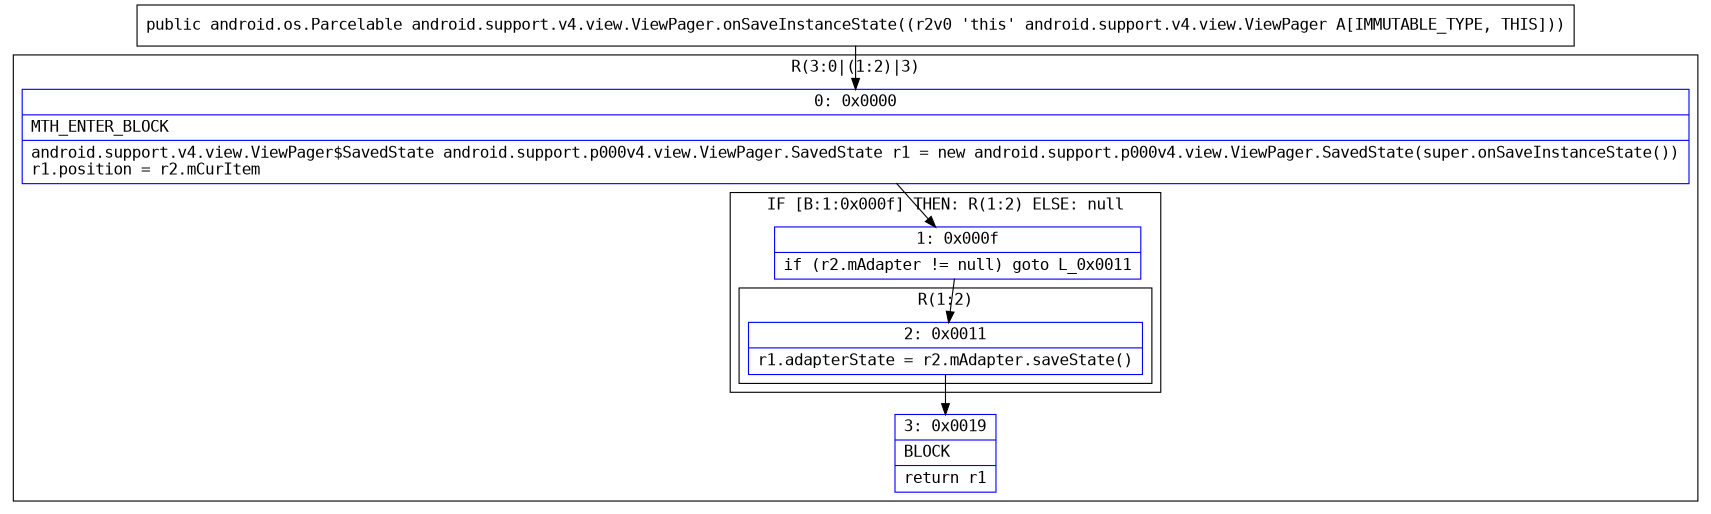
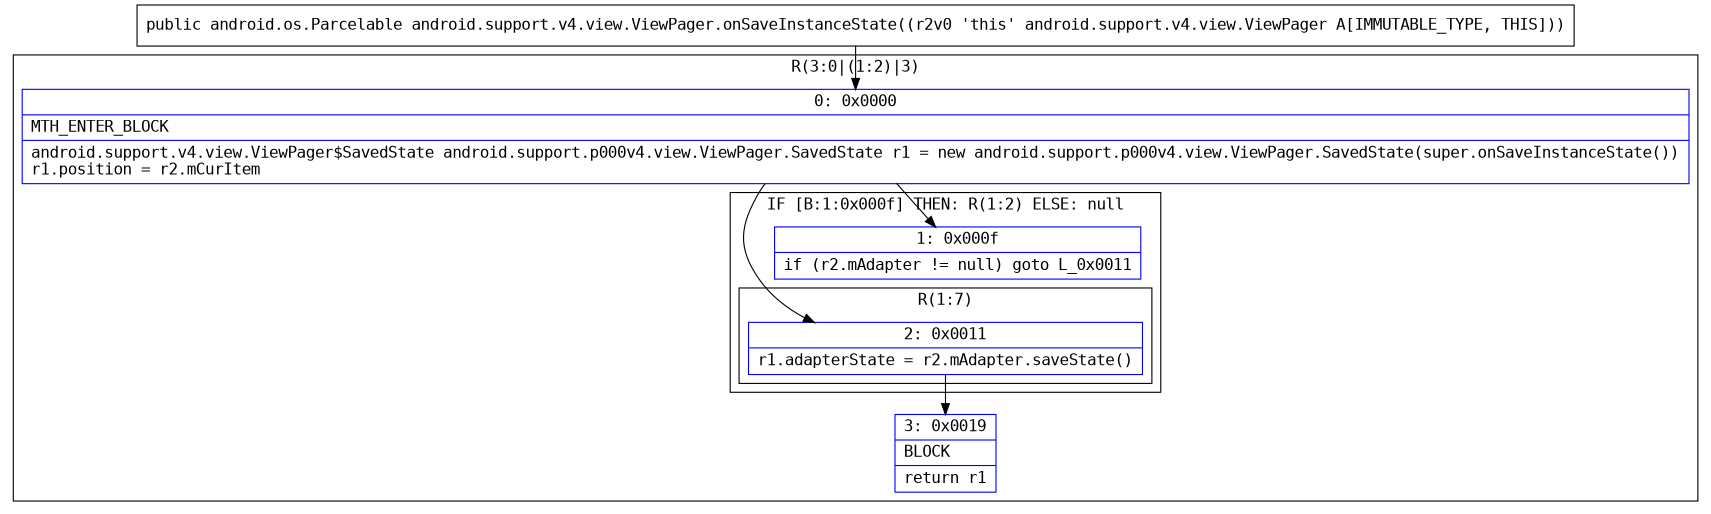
  digraph {
    fontname="DejaVu Sans Mono"
    node [color=blue fontname="DejaVu Sans Mono" shape=record]
    edge [fontname="DejaVu Sans Mono"]
    n1 [label="{2\:\ 0x0011|r1.adapterState = r2.mAdapter.saveState()\l}"]
    n2 [label="{1\:\ 0x000f|if (r2.mAdapter != null) goto L_0x0011\l}"]
    n3 [label="{0\:\ 0x0000|MTH_ENTER_BLOCK\l|android.support.v4.view.ViewPager$SavedState android.support.p000v4.view.ViewPager.SavedState r1 = new android.support.p000v4.view.ViewPager.SavedState(super.onSaveInstanceState())\lr1.position = r2.mCurItem\l}"]
    n4 [label="{3\:\ 0x0019|BLOCK\l|return r1\l}"]
    n5 [label="{public android.os.Parcelable android.support.v4.view.ViewPager.onSaveInstanceState((r2v0 'this' android.support.v4.view.ViewPager A[IMMUTABLE_TYPE, THIS])) }" color=""]
    subgraph cluster_1 {
      label="R(3:0|(1:2)|3)"
      n3
      n4
      subgraph cluster_2 {
        label="IF [B:1:0x000f] THEN: R(1:2) ELSE: null"
        n2
        subgraph cluster_3 {
-         label="R(1:2)"
+         label="R(1:7)"
          n1
        }
      }
    }
    n1 -> n4
-   n2 -> n1
+   n3 -> n1
    n3 -> n2
    n5 -> n3
  }
